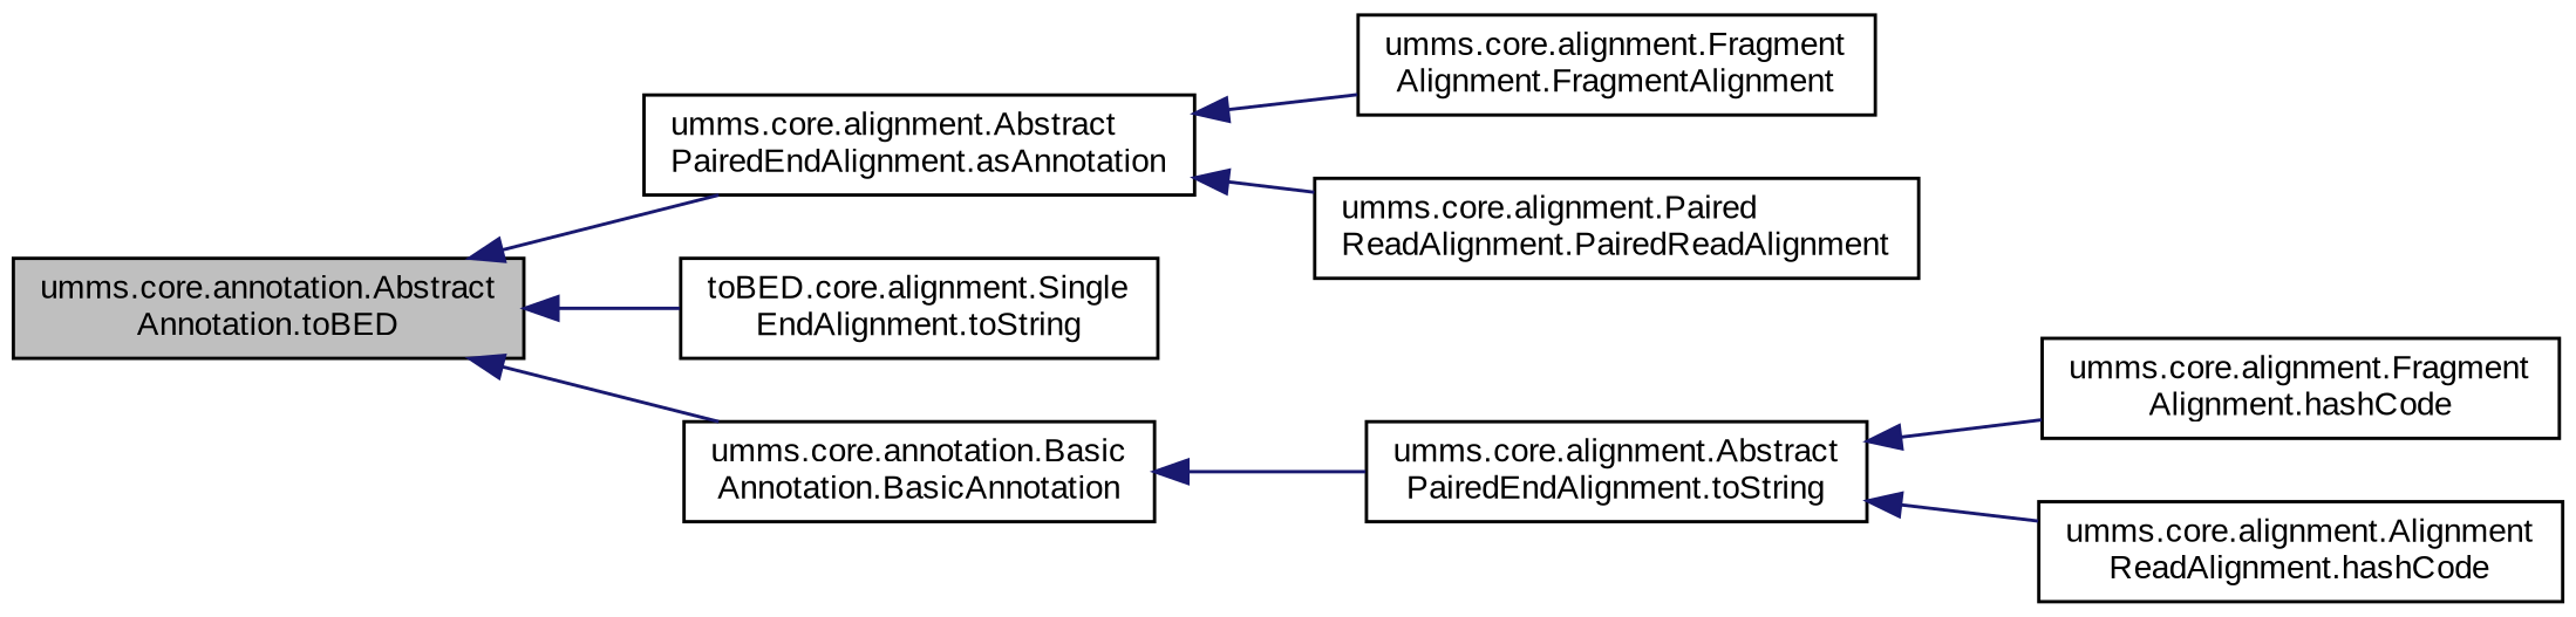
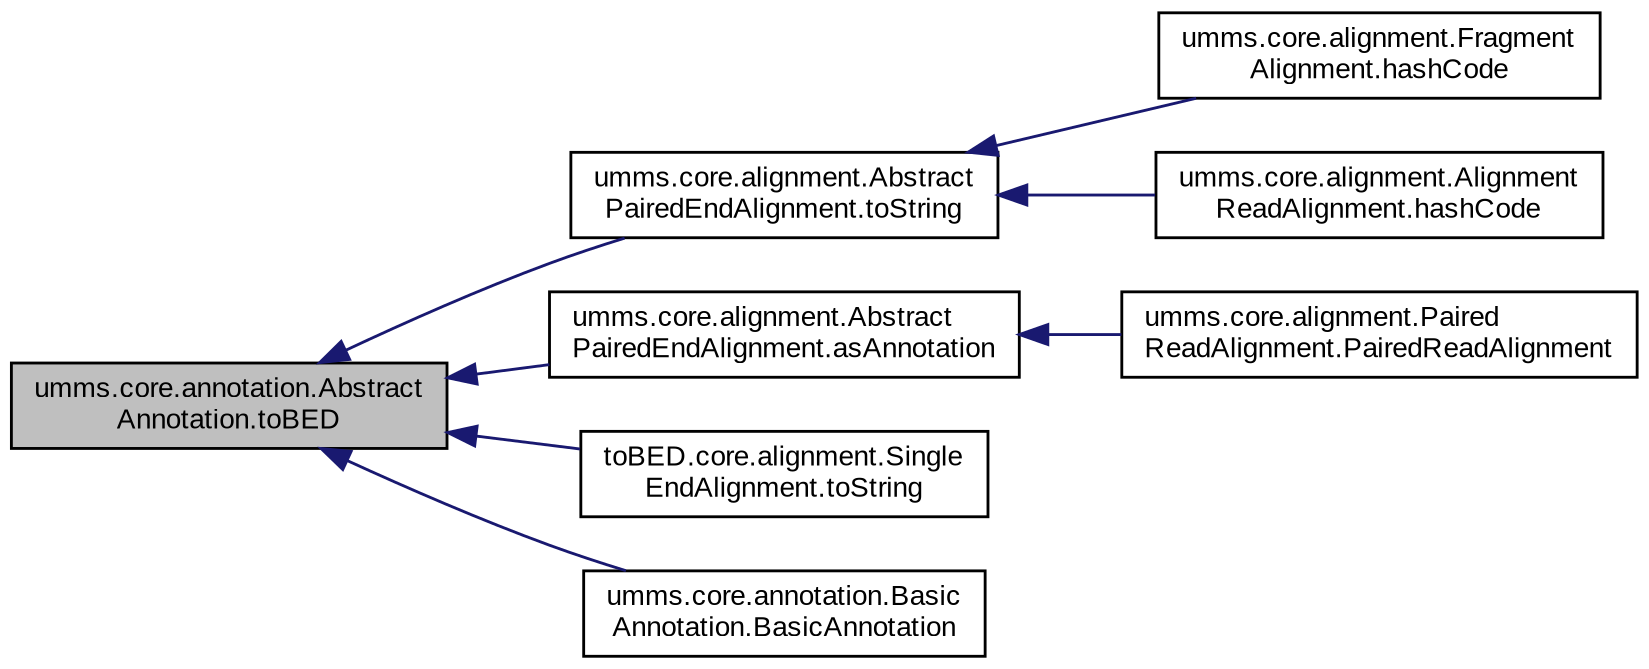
  digraph {
    fontname="Liberation Sans"
    rankdir=LR
    node [color=black fillcolor=white fontname="Liberation Sans" fontsize=10 shape=record style=filled]
    edge [color=midnightblue dir=back fontname="Liberation Sans" fontsize=10 labelfontname=Helvetica labelfontsize=10 style=solid]
    n1 [fillcolor=grey75 fontcolor=black height=0.2 label="umms.core.annotation.Abstract\lAnnotation.toBED" width=0.4]
    n2 [height=0.2 label="umms.core.alignment.Abstract\lPairedEndAlignment.toString" width=0.4]
    n3 [height=0.2 label="umms.core.alignment.Abstract\lPairedEndAlignment.asAnnotation" width=0.4]
    n4 [height=0.2 label="toBED.core.alignment.Single\lEndAlignment.toString" width=0.4]
    n5 [height=0.2 label="umms.core.annotation.Basic\lAnnotation.BasicAnnotation" width=0.4]
    n6 [height=0.2 label="umms.core.alignment.Fragment\lAlignment.hashCode" width=0.4]
    n7 [height=0.2 label="umms.core.alignment.Alignment\lReadAlignment.hashCode" width=0.4]
-   n8 [height=0.2 label="umms.core.alignment.Fragment\lAlignment.FragmentAlignment" width=0.4]
    n9 [height=0.2 label="umms.core.alignment.Paired\lReadAlignment.PairedReadAlignment" width=0.4]
-   n5 -> n2
+   n1 -> n2
    n1 -> n3
    n1 -> n4
    n1 -> n5
    n2 -> n6
    n2 -> n7
-   n3 -> n8
    n3 -> n9
  }
